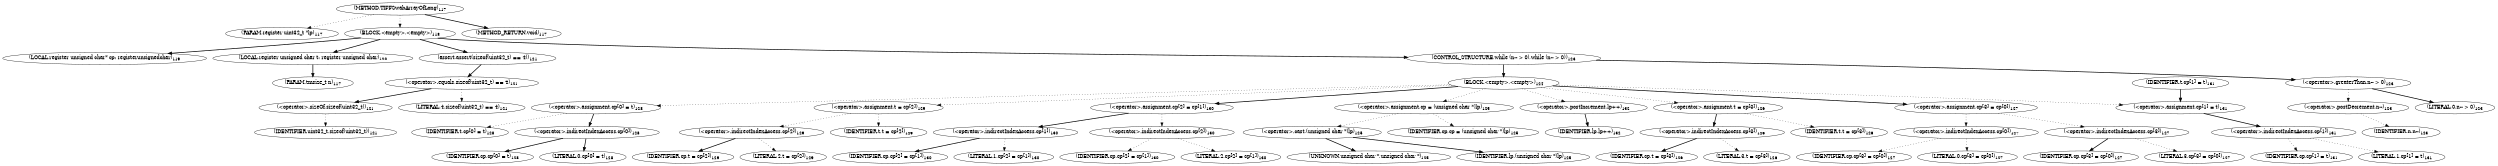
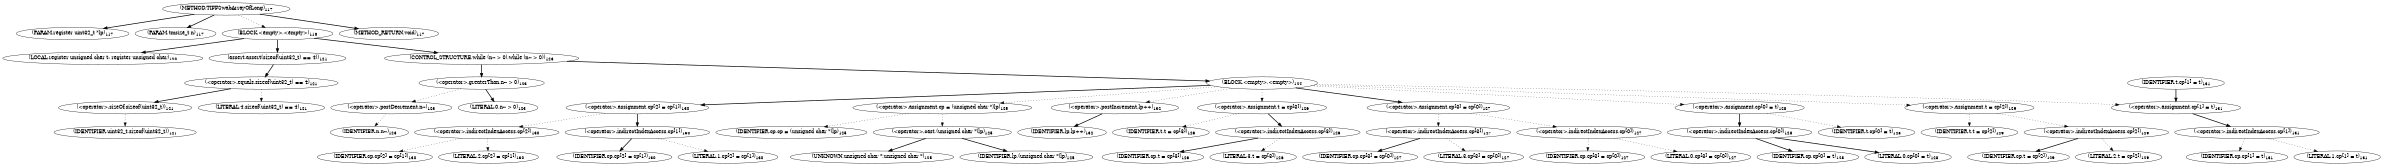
  digraph {
    edge [style=dotted]
    n1 [label=<(METHOD,TIFFSwabArrayOfLong)<SUB>117</SUB>>]
    n2 [label=<(PARAM,register uint32_t *lp)<SUB>117</SUB>>]
    n3 [label=<(PARAM,tmsize_t n)<SUB>117</SUB>>]
    n4 [label=<(BLOCK,&lt;empty&gt;,&lt;empty&gt;)<SUB>118</SUB>>]
    n5 [label=<(METHOD_RETURN,void)<SUB>117</SUB>>]
-   n6 [label=<(LOCAL,register unsigned char* cp: registerunsignedchar)<SUB>119</SUB>>]
    n7 [label=<(LOCAL,register unsigned char t: register unsigned char)<SUB>120</SUB>>]
    n8 [label=<(assert,assert(sizeof(uint32_t) == 4))<SUB>121</SUB>>]
    n9 [label=<(CONTROL_STRUCTURE,while (n-- &gt; 0),while (n-- &gt; 0))<SUB>123</SUB>>]
    n10 [label=<(&lt;operator&gt;.equals,sizeof(uint32_t) == 4)<SUB>121</SUB>>]
    n11 [label=<(&lt;operator&gt;.greaterThan,n-- &gt; 0)<SUB>123</SUB>>]
    n12 [label=<(BLOCK,&lt;empty&gt;,&lt;empty&gt;)<SUB>124</SUB>>]
    n13 [label=<(&lt;operator&gt;.sizeOf,sizeof(uint32_t))<SUB>121</SUB>>]
    n14 [label=<(LITERAL,4,sizeof(uint32_t) == 4)<SUB>121</SUB>>]
    n15 [label=<(IDENTIFIER,uint32_t,sizeof(uint32_t))<SUB>121</SUB>>]
    n16 [label=<(&lt;operator&gt;.postDecrement,n--)<SUB>123</SUB>>]
    n17 [label=<(LITERAL,0,n-- &gt; 0)<SUB>123</SUB>>]
    n18 [label=<(&lt;operator&gt;.assignment,cp = (unsigned char *)lp)<SUB>125</SUB>>]
    n19 [label=<(&lt;operator&gt;.assignment,t = cp[3])<SUB>126</SUB>>]
    n20 [label=<(&lt;operator&gt;.assignment,cp[3] = cp[0])<SUB>127</SUB>>]
    n21 [label=<(&lt;operator&gt;.assignment,cp[0] = t)<SUB>128</SUB>>]
    n22 [label=<(&lt;operator&gt;.assignment,t = cp[2])<SUB>129</SUB>>]
    n23 [label=<(&lt;operator&gt;.assignment,cp[2] = cp[1])<SUB>130</SUB>>]
    n24 [label=<(&lt;operator&gt;.assignment,cp[1] = t)<SUB>131</SUB>>]
    n25 [label=<(&lt;operator&gt;.postIncrement,lp++)<SUB>132</SUB>>]
    n26 [label=<(IDENTIFIER,n,n--)<SUB>123</SUB>>]
    n27 [label=<(IDENTIFIER,cp,cp = (unsigned char *)lp)<SUB>125</SUB>>]
    n28 [label=<(&lt;operator&gt;.cast,(unsigned char *)lp)<SUB>125</SUB>>]
    n29 [label=<(IDENTIFIER,t,t = cp[3])<SUB>126</SUB>>]
    n30 [label=<(&lt;operator&gt;.indirectIndexAccess,cp[3])<SUB>126</SUB>>]
    n31 [label=<(&lt;operator&gt;.indirectIndexAccess,cp[3])<SUB>127</SUB>>]
    n32 [label=<(&lt;operator&gt;.indirectIndexAccess,cp[0])<SUB>127</SUB>>]
    n33 [label=<(&lt;operator&gt;.indirectIndexAccess,cp[0])<SUB>128</SUB>>]
    n34 [label=<(IDENTIFIER,t,cp[0] = t)<SUB>128</SUB>>]
    n35 [label=<(IDENTIFIER,t,t = cp[2])<SUB>129</SUB>>]
    n36 [label=<(&lt;operator&gt;.indirectIndexAccess,cp[2])<SUB>129</SUB>>]
    n37 [label=<(&lt;operator&gt;.indirectIndexAccess,cp[2])<SUB>130</SUB>>]
    n38 [label=<(&lt;operator&gt;.indirectIndexAccess,cp[1])<SUB>130</SUB>>]
    n39 [label=<(&lt;operator&gt;.indirectIndexAccess,cp[1])<SUB>131</SUB>>]
    n40 [label=<(IDENTIFIER,lp,lp++)<SUB>132</SUB>>]
    n41 [label=<(UNKNOWN,unsigned char *,unsigned char *)<SUB>125</SUB>>]
    n42 [label=<(IDENTIFIER,lp,(unsigned char *)lp)<SUB>125</SUB>>]
    n43 [label=<(IDENTIFIER,cp,t = cp[3])<SUB>126</SUB>>]
    n44 [label=<(LITERAL,3,t = cp[3])<SUB>126</SUB>>]
    n45 [label=<(IDENTIFIER,cp,cp[3] = cp[0])<SUB>127</SUB>>]
    n46 [label=<(LITERAL,3,cp[3] = cp[0])<SUB>127</SUB>>]
    n47 [label=<(IDENTIFIER,cp,cp[3] = cp[0])<SUB>127</SUB>>]
    n48 [label=<(LITERAL,0,cp[3] = cp[0])<SUB>127</SUB>>]
    n49 [label=<(IDENTIFIER,cp,cp[0] = t)<SUB>128</SUB>>]
    n50 [label=<(LITERAL,0,cp[0] = t)<SUB>128</SUB>>]
    n51 [label=<(IDENTIFIER,cp,t = cp[2])<SUB>129</SUB>>]
    n52 [label=<(LITERAL,2,t = cp[2])<SUB>129</SUB>>]
    n53 [label=<(IDENTIFIER,cp,cp[2] = cp[1])<SUB>130</SUB>>]
    n54 [label=<(LITERAL,2,cp[2] = cp[1])<SUB>130</SUB>>]
    n55 [label=<(IDENTIFIER,cp,cp[2] = cp[1])<SUB>130</SUB>>]
    n56 [label=<(LITERAL,1,cp[2] = cp[1])<SUB>130</SUB>>]
    n57 [label=<(IDENTIFIER,cp,cp[1] = t)<SUB>131</SUB>>]
    n58 [label=<(LITERAL,1,cp[1] = t)<SUB>131</SUB>>]
    n59 [label=<(IDENTIFIER,t,cp[1] = t)<SUB>131</SUB>>]
-   n1 -> n2
-   n7 -> n3 [style=bold]
+   n1 -> n2 [style=bold]
+   n1 -> n3 [style=bold]
    n1 -> n4
    n1 -> n5 [style=bold]
-   n4 -> n6 [style=bold]
    n4 -> n7 [style=bold]
    n4 -> n8 [style=bold]
    n4 -> n9 [style=bold]
    n8 -> n10 [style=bold]
    n9 -> n11 [style=bold]
    n9 -> n12 [style=bold]
    n10 -> n13 [style=bold]
    n10 -> n14
    n11 -> n16
    n11 -> n17 [style=bold]
    n12 -> n18
    n12 -> n19
    n12 -> n20 [style=bold]
    n12 -> n21
    n12 -> n22
    n12 -> n23 [style=bold]
    n12 -> n24
    n12 -> n25
    n13 -> n15
    n16 -> n26
    n18 -> n27
    n18 -> n28
    n19 -> n29
    n19 -> n30 [style=bold]
    n20 -> n31
    n20 -> n32
    n21 -> n33 [style=bold]
    n21 -> n34
    n22 -> n35
    n22 -> n36
    n23 -> n37
    n23 -> n38 [style=bold]
    n24 -> n39 [style=bold]
    n25 -> n40 [style=bold]
    n28 -> n41 [style=bold]
    n28 -> n42 [style=bold]
    n30 -> n43 [style=bold]
    n30 -> n44
    n31 -> n45 [style=bold]
    n31 -> n46
    n32 -> n47
    n32 -> n48
    n33 -> n49 [style=bold]
    n33 -> n50 [style=bold]
    n36 -> n51 [style=bold]
    n36 -> n52
    n37 -> n53
    n37 -> n54
    n38 -> n55 [style=bold]
    n38 -> n56
    n39 -> n57
    n39 -> n58
    n59 -> n24 [style=bold]
  }
